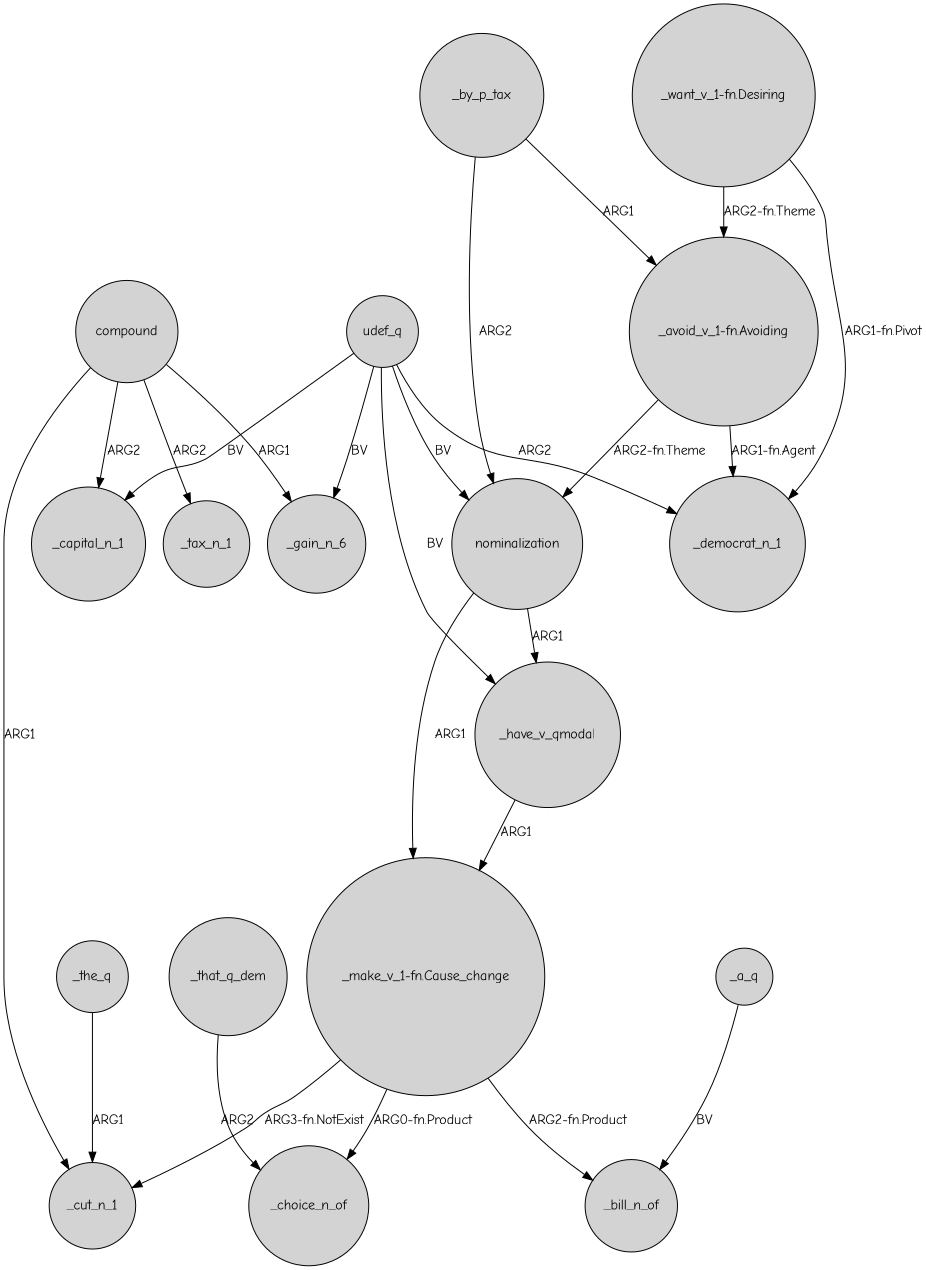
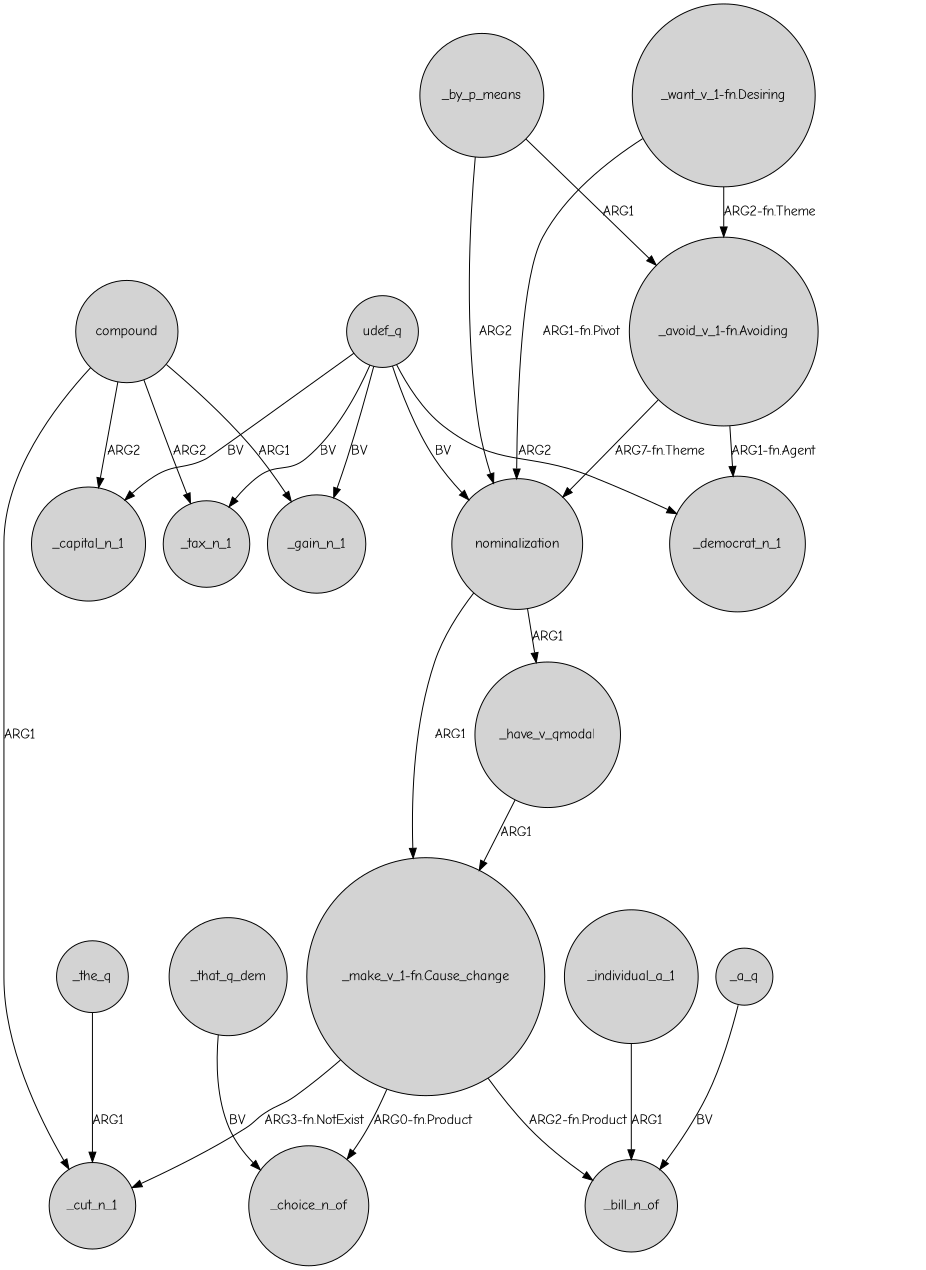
  digraph {
    fontname="Comic Neue"
    node [fontname="Comic Neue" shape=circle style=filled]
    edge [fontname="Comic Neue"]
-   _by_p_means [label=_by_p_tax]
+   _by_p_means
    nominalization
    "_avoid_v_1-fn.Avoiding"
    "_make_v_1-fn.Cause_change"
    _have_v_qmodal
    _democrat_n_1
    _cut_n_1
    _bill_n_of
    _choice_n_of
    compound
    _capital_n_1
-   _gain_n_1 [label=_gain_n_6]
+   _gain_n_1
    _tax_n_1
+   _individual_a_1
    udef_q
    "_want_v_1-fn.Desiring"
    _a_q
    _the_q
    _that_q_dem
    _by_p_means -> nominalization [label=ARG2]
    _by_p_means -> "_avoid_v_1-fn.Avoiding" [label=ARG1]
    nominalization -> "_make_v_1-fn.Cause_change" [label=ARG1]
    nominalization -> _have_v_qmodal [label=ARG1]
-   "_avoid_v_1-fn.Avoiding" -> nominalization [label="ARG2-fn.Theme"]
+   "_avoid_v_1-fn.Avoiding" -> nominalization [label="ARG7-fn.Theme"]
    "_avoid_v_1-fn.Avoiding" -> _democrat_n_1 [label="ARG1-fn.Agent"]
    "_make_v_1-fn.Cause_change" -> _cut_n_1 [label="ARG3-fn.NotExist"]
    "_make_v_1-fn.Cause_change" -> _bill_n_of [label="ARG2-fn.Product"]
    "_make_v_1-fn.Cause_change" -> _choice_n_of [label="ARG0-fn.Product"]
    _have_v_qmodal -> "_make_v_1-fn.Cause_change" [label=ARG1]
    compound -> _cut_n_1 [label=ARG1]
    compound -> _capital_n_1 [label=ARG2]
    compound -> _gain_n_1 [label=ARG1]
    compound -> _tax_n_1 [label=ARG2]
+   _individual_a_1 -> _bill_n_of [label=ARG1]
    udef_q -> nominalization [label=BV]
    udef_q -> _democrat_n_1 [label=ARG2]
    udef_q -> _capital_n_1 [label=BV]
    udef_q -> _gain_n_1 [label=BV]
-   udef_q -> _have_v_qmodal [label=BV]
+   udef_q -> _tax_n_1 [label=BV]
    "_want_v_1-fn.Desiring" -> "_avoid_v_1-fn.Avoiding" [label="ARG2-fn.Theme"]
-   "_want_v_1-fn.Desiring" -> _democrat_n_1 [label="ARG1-fn.Pivot"]
+   "_want_v_1-fn.Desiring" -> nominalization [label="ARG1-fn.Pivot"]
    _a_q -> _bill_n_of [label=BV]
    _the_q -> _cut_n_1 [label=ARG1]
-   _that_q_dem -> _choice_n_of [label=ARG2]
+   _that_q_dem -> _choice_n_of [label=BV]
  }
